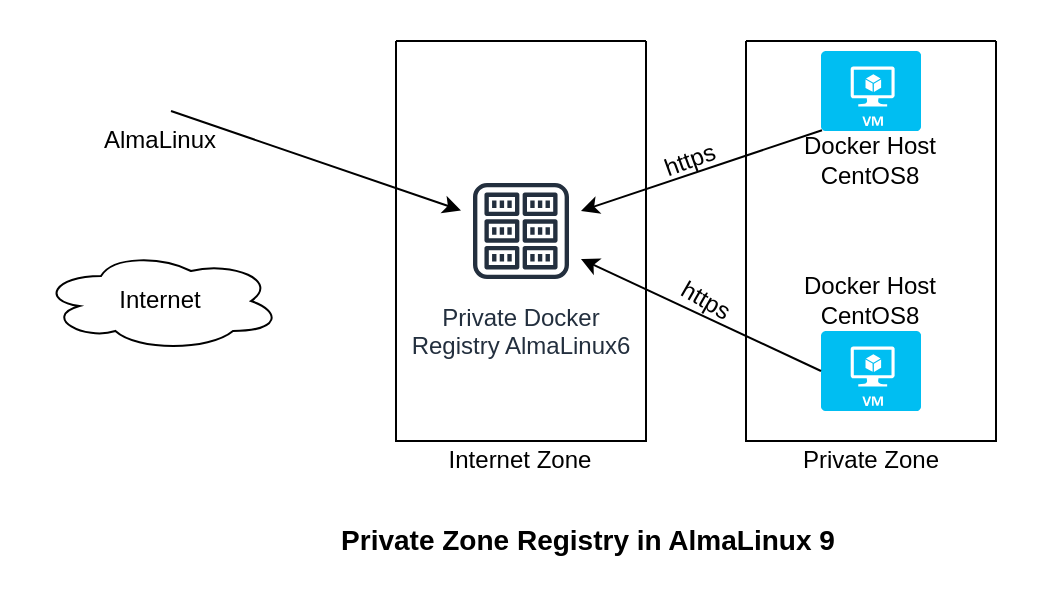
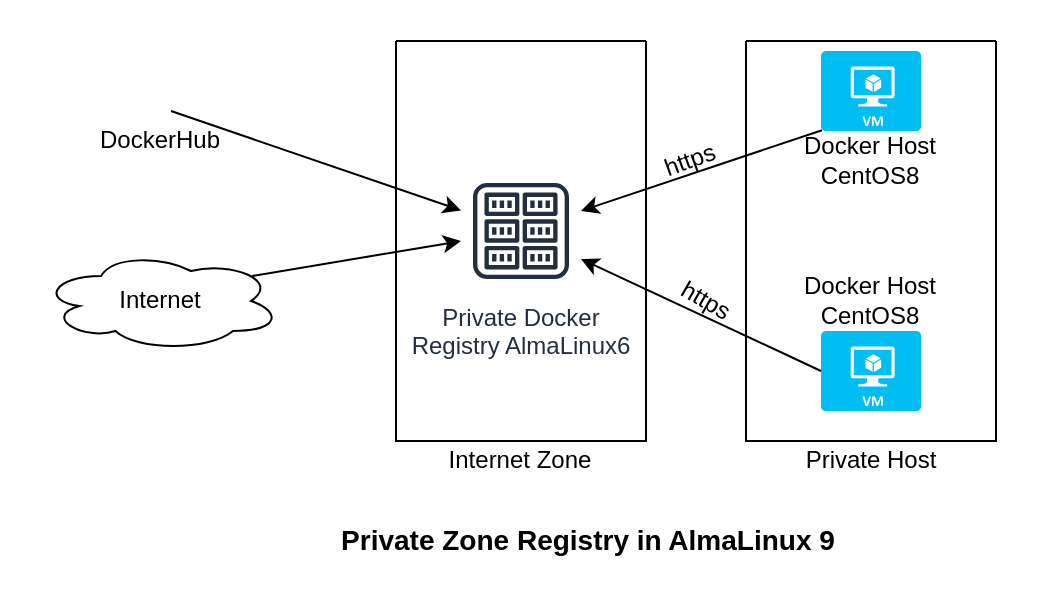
  <mxCell id="0" />
  <mxCell id="1" parent="0" />
  <mxCell id="2" value="Private Docker &lt;br&gt;Registry AlmaLinux6" style="sketch=0;outlineConnect=0;fontColor=#232F3E;gradientColor=none;strokeColor=#232F3E;fillColor=#ffffff;dashed=0;verticalLabelPosition=bottom;verticalAlign=top;align=center;html=1;fontSize=12;fontStyle=0;aspect=fixed;shape=mxgraph.aws4.resourceIcon;resIcon=mxgraph.aws4.registry;" vertex="1" parent="1"><mxGeometry x="230" y="85" width="60" height="60" as="geometry" /></mxCell>
  <mxCell id="3" value="" style="verticalLabelPosition=bottom;html=1;verticalAlign=top;align=center;strokeColor=none;fillColor=#00BEF2;shape=mxgraph.azure.virtual_machine;" vertex="1" parent="1"><mxGeometry x="410" y="165" width="50" height="40" as="geometry" /></mxCell>
  <mxCell id="4" value="" style="verticalLabelPosition=bottom;html=1;verticalAlign=top;align=center;strokeColor=none;fillColor=#00BEF2;shape=mxgraph.azure.virtual_machine;" vertex="1" parent="1"><mxGeometry x="410" y="25" width="50" height="40" as="geometry" /></mxCell>
  <mxCell id="5" value="" style="shape=image;html=1;verticalAlign=top;verticalLabelPosition=bottom;labelBackgroundColor=#ffffff;imageAspect=0;aspect=fixed;image=https://cdn1.iconfinder.com/data/icons/ionicons-fill-vol-2/512/logo-docker-128.png" vertex="1" parent="1"><mxGeometry x="60" y="20" width="50" height="50" as="geometry" /></mxCell>
  <mxCell id="6" value="" style="endArrow=classic;html=1;rounded=0;exitX=0.01;exitY=0.99;exitDx=0;exitDy=0;exitPerimeter=0;" edge="1" parent="1" source="4" target="2"><mxGeometry width="50" height="50" relative="1" as="geometry"><mxPoint x="280" y="195" as="sourcePoint" /><mxPoint x="270" y="145" as="targetPoint" /></mxGeometry></mxCell>
  <mxCell id="7" value="" style="endArrow=classic;html=1;rounded=0;exitX=0;exitY=0.5;exitDx=0;exitDy=0;exitPerimeter=0;" edge="1" parent="1" source="3" target="2"><mxGeometry width="50" height="50" relative="1" as="geometry"><mxPoint x="280" y="195" as="sourcePoint" /><mxPoint x="330" y="145" as="targetPoint" /></mxGeometry></mxCell>
  <mxCell id="8" value="" style="endArrow=classic;html=1;rounded=0;" edge="1" parent="1" target="2"><mxGeometry width="50" height="50" relative="1" as="geometry"><mxPoint x="85" y="55" as="sourcePoint" /><mxPoint x="330" y="145" as="targetPoint" /></mxGeometry></mxCell>
  <mxCell id="9" value="" style="swimlane;startSize=0;" vertex="1" parent="1"><mxGeometry x="197.5" y="20" width="125" height="200" as="geometry" /></mxCell>
  <mxCell id="10" value="" style="swimlane;startSize=0;" vertex="1" parent="1"><mxGeometry x="372.5" y="20" width="125" height="200" as="geometry" /></mxCell>
  <mxCell id="11" value="Docker Host CentOS8" style="text;html=1;strokeColor=none;fillColor=none;align=center;verticalAlign=middle;whiteSpace=wrap;rounded=0;" vertex="1" parent="10"><mxGeometry x="23.75" y="45" width="77.5" height="30" as="geometry" /></mxCell>
  <mxCell id="12" value="Docker Host CentOS8" style="text;html=1;strokeColor=none;fillColor=none;align=center;verticalAlign=middle;whiteSpace=wrap;rounded=0;" vertex="1" parent="10"><mxGeometry x="23.75" y="115" width="77.5" height="30" as="geometry" /></mxCell>
  <mxCell id="13" value="Internet" style="ellipse;shape=cloud;whiteSpace=wrap;html=1;" vertex="1" parent="1"><mxGeometry x="20" y="125" width="120" height="50" as="geometry" /></mxCell>
- <mxCell id="15" value="AlmaLinux" style="text;html=1;strokeColor=none;fillColor=none;align=center;verticalAlign=middle;whiteSpace=wrap;rounded=0;" vertex="1" parent="1"><mxGeometry x="50" y="55" width="60" height="30" as="geometry" /></mxCell>
+ <mxCell id="14" value="" style="endArrow=classic;html=1;rounded=0;exitX=0.88;exitY=0.25;exitDx=0;exitDy=0;exitPerimeter=0;" edge="1" parent="1" source="13" target="2"><mxGeometry width="50" height="50" relative="1" as="geometry"><mxPoint x="280" y="195" as="sourcePoint" /><mxPoint x="330" y="145" as="targetPoint" /></mxGeometry></mxCell>
+ <mxCell id="15" value="DockerHub" style="text;html=1;strokeColor=none;fillColor=none;align=center;verticalAlign=middle;whiteSpace=wrap;rounded=0;" vertex="1" parent="1"><mxGeometry x="50" y="55" width="60" height="30" as="geometry" /></mxCell>
  <mxCell id="16" value="Internet Zone" style="text;html=1;strokeColor=none;fillColor=none;align=center;verticalAlign=middle;whiteSpace=wrap;rounded=0;" vertex="1" parent="1"><mxGeometry x="220" y="215" width="80" height="30" as="geometry" /></mxCell>
- <mxCell id="17" value="Private Zone" style="text;html=1;align=center;verticalAlign=middle;resizable=0;points=[];autosize=1;strokeColor=none;fillColor=none;" vertex="1" parent="1"><mxGeometry x="390" y="215" width="90" height="30" as="geometry" /></mxCell>
+ <mxCell id="17" value="Private Host" style="text;html=1;align=center;verticalAlign=middle;resizable=0;points=[];autosize=1;strokeColor=none;fillColor=none;" vertex="1" parent="1"><mxGeometry x="390" y="215" width="90" height="30" as="geometry" /></mxCell>
  <mxCell id="18" value="&lt;b&gt;&lt;font style=&quot;font-size: 14px;&quot;&gt;Private Zone Registry in AlmaLinux 9&lt;/font&gt;&lt;/b&gt;" style="text;html=1;strokeColor=none;fillColor=none;align=center;verticalAlign=middle;whiteSpace=wrap;rounded=0;" vertex="1" parent="1"><mxGeometry x="160" y="255" width="267.5" height="30" as="geometry" /></mxCell>
  <mxCell id="19" value="https" style="text;html=1;strokeColor=none;fillColor=none;align=center;verticalAlign=middle;whiteSpace=wrap;rounded=0;rotation=-20;" vertex="1" parent="1"><mxGeometry x="315" y="65" width="60" height="30" as="geometry" /></mxCell>
  <mxCell id="20" value="https" style="text;html=1;strokeColor=none;fillColor=none;align=center;verticalAlign=middle;whiteSpace=wrap;rounded=0;rotation=30;" vertex="1" parent="1"><mxGeometry x="322.5" y="135" width="60" height="30" as="geometry" /></mxCell>
